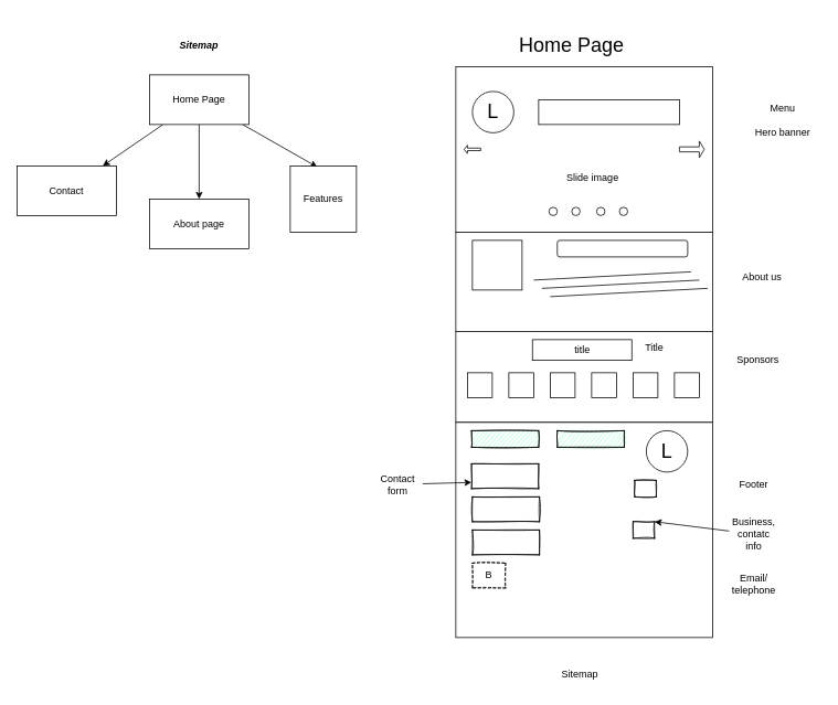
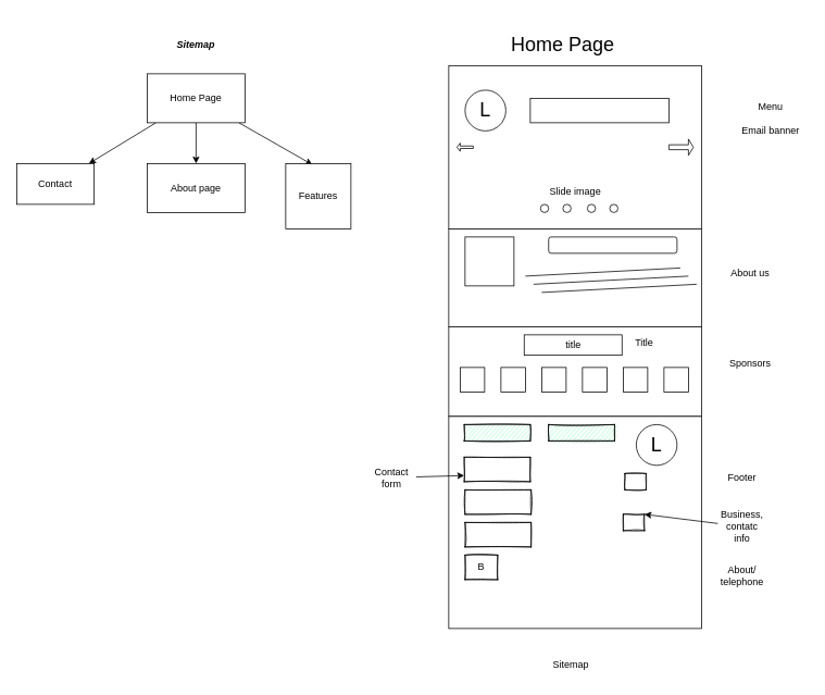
  <mxCell id="0" />
  <mxCell id="1" parent="0" />
  <mxCell id="2" value="" style="rounded=0;whiteSpace=wrap;html=1;fontSize=12;" vertex="1" parent="1"><mxGeometry x="550" y="80" width="310" height="200" as="geometry" /></mxCell>
  <mxCell id="3" style="edgeStyle=none;html=1;entryX=0.5;entryY=0;entryDx=0;entryDy=0;" edge="1" parent="1" source="6" target="7"><mxGeometry relative="1" as="geometry" /></mxCell>
  <mxCell id="4" style="edgeStyle=none;html=1;" edge="1" parent="1" source="6" target="9"><mxGeometry relative="1" as="geometry" /></mxCell>
  <mxCell id="5" style="edgeStyle=none;html=1;entryX=0.408;entryY=0.017;entryDx=0;entryDy=0;entryPerimeter=0;" edge="1" parent="1" source="6" target="8"><mxGeometry relative="1" as="geometry" /></mxCell>
  <mxCell id="6" value="Home Page" style="rounded=0;whiteSpace=wrap;html=1;" vertex="1" parent="1"><mxGeometry x="180" y="90" width="120" height="60" as="geometry" /></mxCell>
- <mxCell id="7" value="About page" style="rounded=0;whiteSpace=wrap;html=1;" vertex="1" parent="1"><mxGeometry x="180" y="240" width="120" height="60" as="geometry" /></mxCell>
+ <mxCell id="7" value="About page" style="rounded=0;whiteSpace=wrap;html=1;" vertex="1" parent="1"><mxGeometry x="180" y="200" width="120" height="60" as="geometry" /></mxCell>
  <mxCell id="8" value="Features" style="rounded=0;whiteSpace=wrap;html=1;" vertex="1" parent="1"><mxGeometry x="350" y="200" width="80" height="80" as="geometry" /></mxCell>
- <mxCell id="9" value="Contact" style="rounded=0;whiteSpace=wrap;html=1;" vertex="1" parent="1"><mxGeometry x="20" y="200" width="120" height="60" as="geometry" /></mxCell>
+ <mxCell id="9" value="Contact" style="rounded=0;whiteSpace=wrap;html=1;" vertex="1" parent="1"><mxGeometry x="20" y="200" width="95" height="50" as="geometry" /></mxCell>
  <mxCell id="10" value="&lt;b&gt;&lt;i&gt;Sitemap&lt;/i&gt;&lt;/b&gt;" style="text;html=1;strokeColor=none;fillColor=none;align=center;verticalAlign=middle;whiteSpace=wrap;rounded=0;" vertex="1" parent="1"><mxGeometry x="210" y="40" width="60" height="30" as="geometry" /></mxCell>
  <mxCell id="11" value="&lt;font style=&quot;font-size: 24px&quot;&gt;Home Page&lt;/font&gt;" style="text;html=1;strokeColor=none;fillColor=none;align=center;verticalAlign=middle;whiteSpace=wrap;rounded=0;" vertex="1" parent="1"><mxGeometry x="610" y="20" width="160" height="70" as="geometry" /></mxCell>
  <mxCell id="12" value="L" style="ellipse;whiteSpace=wrap;html=1;aspect=fixed;fontSize=24;" vertex="1" parent="1"><mxGeometry x="570" y="110" width="50" height="50" as="geometry" /></mxCell>
  <mxCell id="13" value="" style="rounded=0;whiteSpace=wrap;html=1;fontSize=24;" vertex="1" parent="1"><mxGeometry x="650" y="120" width="170" height="30" as="geometry" /></mxCell>
- <mxCell id="14" value="&lt;font style=&quot;font-size: 12px&quot;&gt;Slide image&lt;/font&gt;" style="text;html=1;strokeColor=none;fillColor=none;align=center;verticalAlign=middle;whiteSpace=wrap;rounded=0;fontSize=24;" vertex="1" parent="1"><mxGeometry x="672.5" y="195" width="85" height="30" as="geometry" /></mxCell>
+ <mxCell id="14" value="&lt;font style=&quot;font-size: 12px&quot;&gt;Slide image&lt;/font&gt;" style="text;html=1;strokeColor=none;fillColor=none;align=center;verticalAlign=middle;whiteSpace=wrap;rounded=0;fontSize=24;" vertex="1" parent="1"><mxGeometry x="662.5" y="215" width="85" height="30" as="geometry" /></mxCell>
  <mxCell id="15" value="" style="ellipse;whiteSpace=wrap;html=1;aspect=fixed;fontSize=12;" vertex="1" parent="1"><mxGeometry x="662.5" y="250" width="10" height="10" as="geometry" /></mxCell>
  <mxCell id="16" value="" style="ellipse;whiteSpace=wrap;html=1;aspect=fixed;fontSize=12;" vertex="1" parent="1"><mxGeometry x="690" y="250" width="10" height="10" as="geometry" /></mxCell>
  <mxCell id="17" value="" style="ellipse;whiteSpace=wrap;html=1;aspect=fixed;fontSize=12;" vertex="1" parent="1"><mxGeometry x="720" y="250" width="10" height="10" as="geometry" /></mxCell>
  <mxCell id="18" value="" style="ellipse;whiteSpace=wrap;html=1;aspect=fixed;fontSize=12;" vertex="1" parent="1"><mxGeometry x="747.5" y="250" width="10" height="10" as="geometry" /></mxCell>
  <mxCell id="19" value="" style="shape=singleArrow;direction=west;whiteSpace=wrap;html=1;fontSize=12;" vertex="1" parent="1"><mxGeometry x="560" y="175" width="20" height="10" as="geometry" /></mxCell>
  <mxCell id="20" value="" style="shape=singleArrow;whiteSpace=wrap;html=1;fontSize=12;" vertex="1" parent="1"><mxGeometry x="820" y="170" width="30" height="20" as="geometry" /></mxCell>
- <mxCell id="21" value="Menu&lt;br&gt;&lt;br&gt;Hero banner" style="text;html=1;strokeColor=none;fillColor=none;align=center;verticalAlign=middle;whiteSpace=wrap;rounded=0;fontSize=12;" vertex="1" parent="1"><mxGeometry x="900" y="110" width="90" height="70" as="geometry" /></mxCell>
+ <mxCell id="21" value="Menu&lt;br&gt;&lt;br&gt;Email banner" style="text;html=1;strokeColor=none;fillColor=none;align=center;verticalAlign=middle;whiteSpace=wrap;rounded=0;fontSize=12;" vertex="1" parent="1"><mxGeometry x="900" y="110" width="90" height="70" as="geometry" /></mxCell>
  <mxCell id="22" value="" style="rounded=0;whiteSpace=wrap;html=1;fontSize=12;" vertex="1" parent="1"><mxGeometry x="550" y="280" width="310" height="120" as="geometry" /></mxCell>
  <mxCell id="23" value="About us" style="text;html=1;strokeColor=none;fillColor=none;align=center;verticalAlign=middle;whiteSpace=wrap;rounded=0;fontSize=12;" vertex="1" parent="1"><mxGeometry x="890" y="320" width="60" height="30" as="geometry" /></mxCell>
  <mxCell id="24" value="" style="rounded=0;whiteSpace=wrap;html=1;fontSize=12;" vertex="1" parent="1"><mxGeometry x="570" y="290" width="60" height="60" as="geometry" /></mxCell>
  <mxCell id="25" value="" style="rounded=1;whiteSpace=wrap;html=1;fontSize=12;" vertex="1" parent="1"><mxGeometry x="672.5" y="290" width="157.5" height="20" as="geometry" /></mxCell>
  <mxCell id="26" value="" style="endArrow=none;html=1;fontSize=12;" edge="1" parent="1"><mxGeometry width="50" height="50" relative="1" as="geometry"><mxPoint x="644" y="338" as="sourcePoint" /><mxPoint x="834" y="328" as="targetPoint" /></mxGeometry></mxCell>
  <mxCell id="27" value="" style="endArrow=none;html=1;fontSize=12;" edge="1" parent="1"><mxGeometry width="50" height="50" relative="1" as="geometry"><mxPoint x="654" y="348" as="sourcePoint" /><mxPoint x="844" y="338" as="targetPoint" /></mxGeometry></mxCell>
  <mxCell id="28" value="" style="endArrow=none;html=1;fontSize=12;" edge="1" parent="1"><mxGeometry width="50" height="50" relative="1" as="geometry"><mxPoint x="664" y="358" as="sourcePoint" /><mxPoint x="854" y="348" as="targetPoint" /></mxGeometry></mxCell>
  <mxCell id="29" value="" style="rounded=0;whiteSpace=wrap;html=1;fontSize=12;" vertex="1" parent="1"><mxGeometry x="550" y="400" width="310" height="110" as="geometry" /></mxCell>
- <mxCell id="30" value="Sponsors" style="text;html=1;strokeColor=none;fillColor=none;align=center;verticalAlign=middle;whiteSpace=wrap;rounded=0;fontSize=12;" vertex="1" parent="1"><mxGeometry x="885" y="420" width="60" height="30" as="geometry" /></mxCell>
+ <mxCell id="30" value="Sponsors" style="text;html=1;strokeColor=none;fillColor=none;align=center;verticalAlign=middle;whiteSpace=wrap;rounded=0;fontSize=12;" vertex="1" parent="1"><mxGeometry x="890" y="430" width="60" height="30" as="geometry" /></mxCell>
  <mxCell id="31" value="title" style="rounded=0;whiteSpace=wrap;html=1;fontSize=12;" vertex="1" parent="1"><mxGeometry x="642.5" y="410" width="120" height="25" as="geometry" /></mxCell>
  <mxCell id="32" value="" style="rounded=0;whiteSpace=wrap;html=1;fontSize=12;" vertex="1" parent="1"><mxGeometry x="564" y="450" width="30" height="30" as="geometry" /></mxCell>
  <mxCell id="33" value="" style="rounded=0;whiteSpace=wrap;html=1;fontSize=12;" vertex="1" parent="1"><mxGeometry x="614" y="450" width="30" height="30" as="geometry" /></mxCell>
  <mxCell id="34" value="" style="rounded=0;whiteSpace=wrap;html=1;fontSize=12;" vertex="1" parent="1"><mxGeometry x="664" y="450" width="30" height="30" as="geometry" /></mxCell>
  <mxCell id="35" value="" style="rounded=0;whiteSpace=wrap;html=1;fontSize=12;" vertex="1" parent="1"><mxGeometry x="714" y="450" width="30" height="30" as="geometry" /></mxCell>
  <mxCell id="36" value="" style="rounded=0;whiteSpace=wrap;html=1;fontSize=12;" vertex="1" parent="1"><mxGeometry x="764" y="450" width="30" height="30" as="geometry" /></mxCell>
  <mxCell id="37" value="" style="rounded=0;whiteSpace=wrap;html=1;fontSize=12;" vertex="1" parent="1"><mxGeometry x="814" y="450" width="30" height="30" as="geometry" /></mxCell>
  <mxCell id="38" value="" style="rounded=0;whiteSpace=wrap;html=1;fontSize=12;" vertex="1" parent="1"><mxGeometry x="550" y="510" width="310" height="260" as="geometry" /></mxCell>
  <mxCell id="39" value="" style="rounded=0;whiteSpace=wrap;html=1;fontSize=12;sketch=1;shadow=0;fillStyle=hachure;fillColor=#99FFCC;" vertex="1" parent="1"><mxGeometry x="569" y="520" width="81" height="20" as="geometry" /></mxCell>
  <mxCell id="40" value="" style="rounded=0;whiteSpace=wrap;html=1;shadow=0;sketch=1;fillStyle=auto;fontSize=12;fillColor=none;" vertex="1" parent="1"><mxGeometry x="569" y="560" width="81" height="30" as="geometry" /></mxCell>
  <mxCell id="41" value="" style="rounded=0;whiteSpace=wrap;html=1;shadow=0;sketch=1;fillStyle=auto;fontSize=12;fillColor=none;" vertex="1" parent="1"><mxGeometry x="570" y="600" width="81" height="30" as="geometry" /></mxCell>
  <mxCell id="42" value="" style="rounded=0;whiteSpace=wrap;html=1;shadow=0;sketch=1;fillStyle=auto;fontSize=12;fillColor=none;" vertex="1" parent="1"><mxGeometry x="570" y="640" width="81" height="30" as="geometry" /></mxCell>
- <mxCell id="43" value="B" style="rounded=0;whiteSpace=wrap;html=1;shadow=0;sketch=1;fillStyle=auto;fontSize=12;fillColor=none;dashed=1;" vertex="1" parent="1"><mxGeometry x="570" y="680" width="40" height="30" as="geometry" /></mxCell>
+ <mxCell id="43" value="B" style="rounded=0;whiteSpace=wrap;html=1;shadow=0;sketch=1;fillStyle=auto;fontSize=12;fillColor=none;" vertex="1" parent="1"><mxGeometry x="570" y="680" width="40" height="30" as="geometry" /></mxCell>
  <mxCell id="44" value="L" style="ellipse;whiteSpace=wrap;html=1;aspect=fixed;fontSize=24;" vertex="1" parent="1"><mxGeometry x="780" y="520" width="50" height="50" as="geometry" /></mxCell>
  <mxCell id="45" value="" style="rounded=0;whiteSpace=wrap;html=1;fontSize=12;sketch=1;shadow=0;fillStyle=hachure;fillColor=#99FFCC;" vertex="1" parent="1"><mxGeometry x="672.5" y="520" width="81" height="20" as="geometry" /></mxCell>
  <mxCell id="46" value="Footer" style="text;html=1;strokeColor=none;fillColor=none;align=center;verticalAlign=middle;whiteSpace=wrap;rounded=0;fontSize=12;" vertex="1" parent="1"><mxGeometry x="880" y="570" width="60" height="30" as="geometry" /></mxCell>
  <mxCell id="47" value="" style="rounded=0;whiteSpace=wrap;html=1;shadow=0;sketch=1;fillStyle=auto;fontSize=12;fillColor=none;" vertex="1" parent="1"><mxGeometry x="766" y="580" width="26" height="20" as="geometry" /></mxCell>
  <mxCell id="48" value="" style="rounded=0;whiteSpace=wrap;html=1;shadow=0;sketch=1;fillStyle=auto;fontSize=12;fillColor=none;" vertex="1" parent="1"><mxGeometry x="764" y="630" width="26" height="20" as="geometry" /></mxCell>
  <mxCell id="49" style="edgeStyle=none;html=1;fontSize=12;entryX=0;entryY=0.75;entryDx=0;entryDy=0;" edge="1" parent="1" source="50" target="40"><mxGeometry relative="1" as="geometry" /></mxCell>
  <mxCell id="50" value="Contact form" style="text;html=1;strokeColor=none;fillColor=none;align=center;verticalAlign=middle;whiteSpace=wrap;rounded=0;shadow=0;sketch=1;fillStyle=auto;fontSize=12;" vertex="1" parent="1"><mxGeometry x="450" y="570" width="60" height="30" as="geometry" /></mxCell>
  <mxCell id="51" style="edgeStyle=none;html=1;entryX=1;entryY=0;entryDx=0;entryDy=0;fontSize=12;" edge="1" parent="1" source="52" target="48"><mxGeometry relative="1" as="geometry" /></mxCell>
  <mxCell id="52" value="Business, contatc info" style="text;html=1;strokeColor=none;fillColor=none;align=center;verticalAlign=middle;whiteSpace=wrap;rounded=0;fontSize=12;" vertex="1" parent="1"><mxGeometry x="880" y="630" width="60" height="30" as="geometry" /></mxCell>
  <mxCell id="53" value="Sitemap" style="text;html=1;strokeColor=none;fillColor=none;align=center;verticalAlign=middle;whiteSpace=wrap;rounded=0;fontSize=12;" vertex="1" parent="1"><mxGeometry x="670" y="800" width="60" height="30" as="geometry" /></mxCell>
- <mxCell id="54" value="Email/ telephone" style="text;html=1;strokeColor=none;fillColor=none;align=center;verticalAlign=middle;whiteSpace=wrap;rounded=0;fontSize=12;" vertex="1" parent="1"><mxGeometry x="880" y="690" width="60" height="30" as="geometry" /></mxCell>
+ <mxCell id="54" value="About/ telephone" style="text;html=1;strokeColor=none;fillColor=none;align=center;verticalAlign=middle;whiteSpace=wrap;rounded=0;fontSize=12;" vertex="1" parent="1"><mxGeometry x="880" y="690" width="60" height="30" as="geometry" /></mxCell>
  <mxCell id="55" value="Title" style="text;html=1;strokeColor=none;fillColor=none;align=center;verticalAlign=middle;whiteSpace=wrap;rounded=0;shadow=0;sketch=1;fillStyle=auto;fontSize=12;" vertex="1" parent="1"><mxGeometry x="760" y="405" width="60" height="30" as="geometry" /></mxCell>
